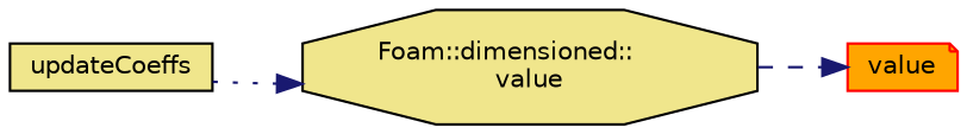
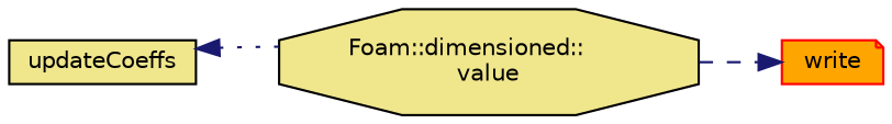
  digraph {
    rankdir=LR
    node [color=black fillcolor=khaki fontname=Helvetica fontsize=10 style=filled]
    edge [arrowhead=normal color=midnightblue fontname=Helvetica fontsize=10 labelfontname=Helvetica labelfontsize=10]
    n1 [fontcolor=black height=0.2 label=updateCoeffs shape=box width=0.4]
    n2 [height=0.2 label="Foam::dimensioned::\lvalue" shape=octagon width=0.4]
-   n3 [color=red fillcolor=orange height=0.2 label=value shape=note width=0.4]
-   n1 -> n2 [style=dotted]
+   n3 [color=red fillcolor=orange height=0.2 label=write shape=note width=0.4]
+   n2 -> n1 [style=dotted]
    n2 -> n3 [style=dashed]
  }
